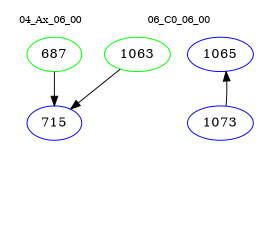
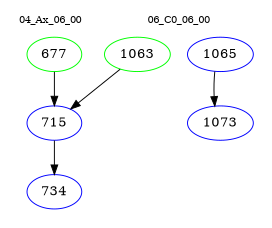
  digraph {
    node [color=blue]
    edge [color=black]
-   n1 [color=green label=687]
+   n1 [color=green label=677]
    n2 [label=715]
+   n3 [label=734]
    n4 [color=green label=1063]
    n5 [label=1065]
    n6 [label=1073]
    subgraph cluster_1 {
      color=white
      fontsize=10
      label="04_Ax_06_00"
      n1
      n2
+     n3
    }
    subgraph cluster_2 {
      color=white
      fontsize=10
      label="06_C0_06_00"
      n4
      n5
      n6
    }
    n1 -> n2
+   n2 -> n3
    n4 -> n2
-   n6 -> n5
+   n5 -> n6
  }
